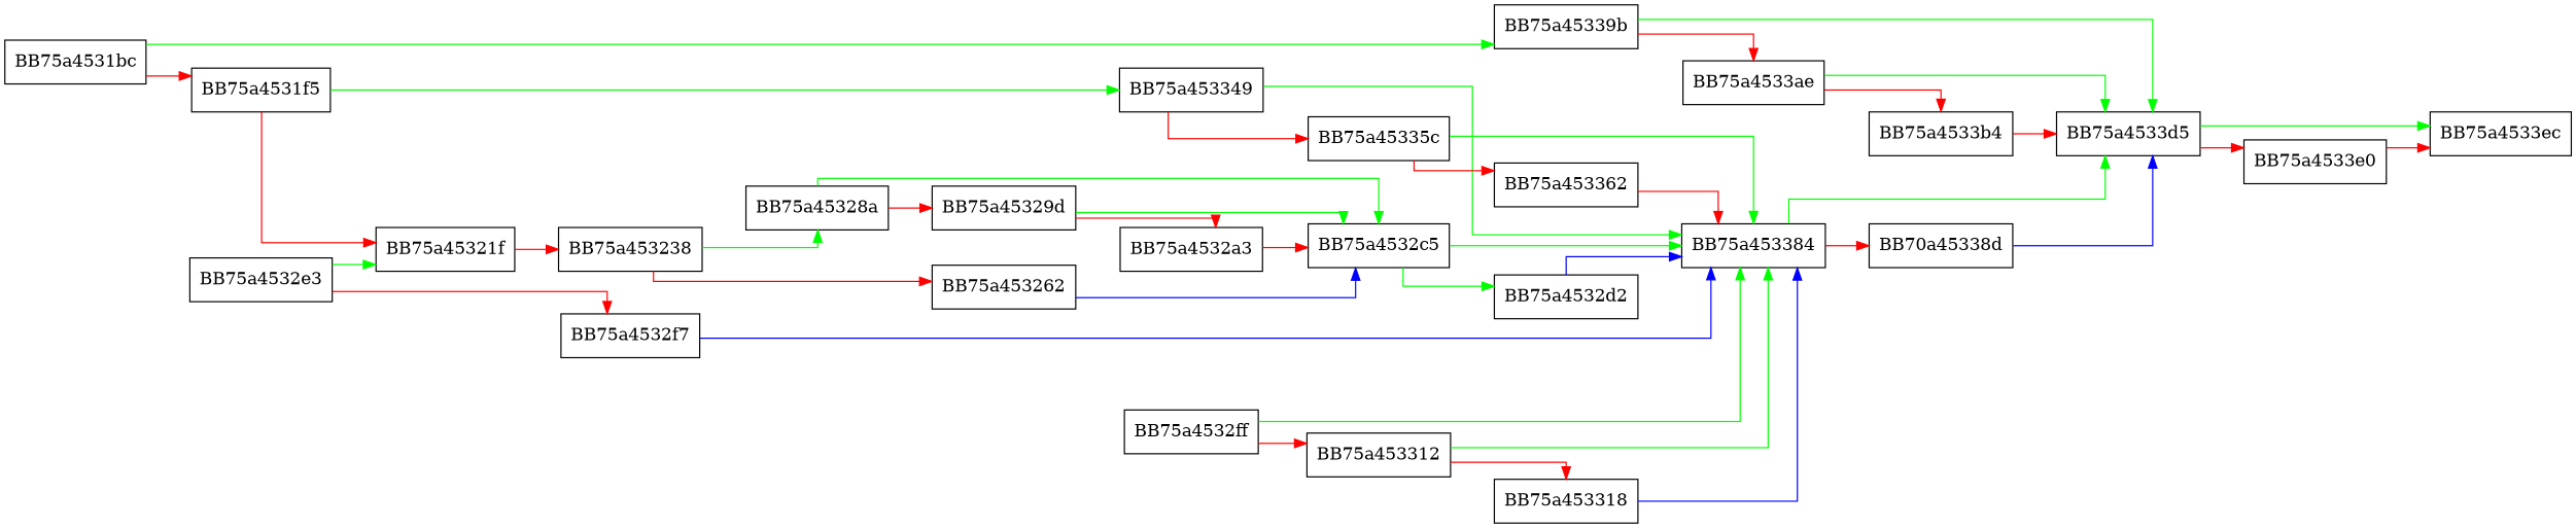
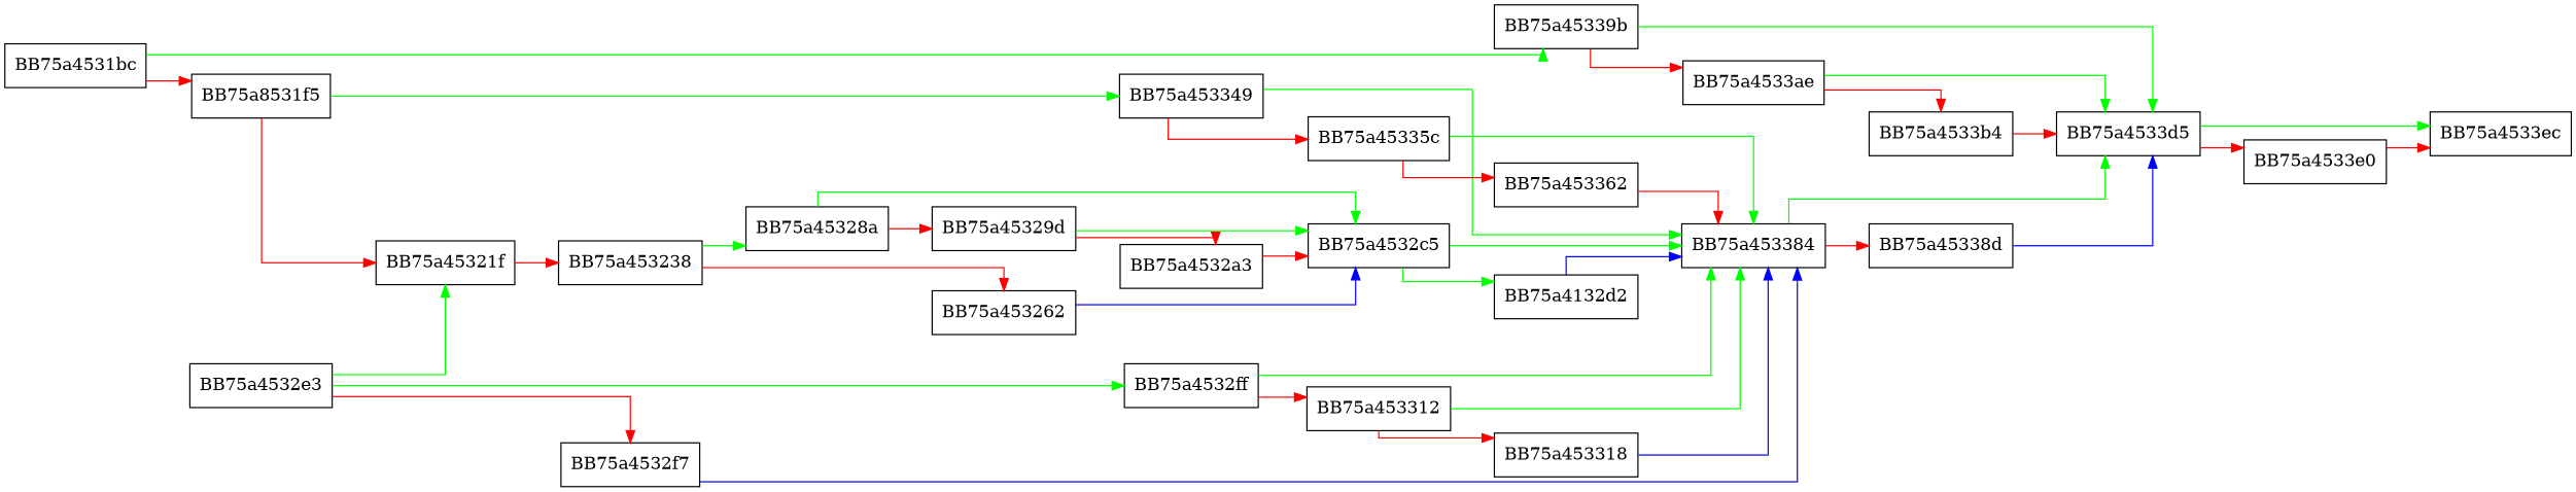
  digraph {
    rankdir=LR
    splines=ortho
    node [shape=box]
    edge [color=red]
    BB75a4531bc
    BB75a45339b
-   BB75a4531f5
+   BB75a4531f5 [label=BB75a8531f5]
    BB75a4533d5
    BB75a4533ae
    BB75a453349
    BB75a45321f
    BB75a4533ec
    BB75a4533e0
    BB75a4533b4
    BB75a453384
    BB75a45335c
    BB75a453238
-   BB75a45338d [label=BB70a45338d]
+   BB75a45338d
    BB75a453362
    BB75a4532e3
    BB75a4532ff
    BB75a4532f7
    BB75a45328a
    BB75a453262
    BB75a453312
    BB75a4532c5
    BB75a45329d
-   BB75a4532d2
+   BB75a4532d2 [label=BB75a4132d2]
    BB75a4532a3
    BB75a453318
    BB75a4531bc -> BB75a45339b [color=green]
    BB75a4531bc -> BB75a4531f5
    BB75a45339b -> BB75a4533d5 [color=green]
    BB75a45339b -> BB75a4533ae
    BB75a4531f5 -> BB75a453349 [color=green]
    BB75a4531f5 -> BB75a45321f
    BB75a4533d5 -> BB75a4533ec [color=green]
    BB75a4533d5 -> BB75a4533e0
    BB75a4533ae -> BB75a4533d5 [color=green]
    BB75a4533ae -> BB75a4533b4
    BB75a453349 -> BB75a453384 [color=green]
    BB75a453349 -> BB75a45335c
    BB75a45321f -> BB75a453238
    BB75a4533e0 -> BB75a4533ec
    BB75a4533b4 -> BB75a4533d5
    BB75a453384 -> BB75a4533d5 [color=green]
    BB75a453384 -> BB75a45338d
    BB75a45335c -> BB75a453384 [color=green]
    BB75a45335c -> BB75a453362
    BB75a453238 -> BB75a45328a [color=green]
    BB75a453238 -> BB75a453262
    BB75a45338d -> BB75a4533d5 [color=blue]
    BB75a453362 -> BB75a453384
    BB75a4532e3 -> BB75a45321f [color=green]
+   BB75a4532e3 -> BB75a4532ff [color=green]
    BB75a4532e3 -> BB75a4532f7
    BB75a4532ff -> BB75a453384 [color=green]
    BB75a4532ff -> BB75a453312
    BB75a4532f7 -> BB75a453384 [color=blue]
    BB75a45328a -> BB75a4532c5 [color=green]
    BB75a45328a -> BB75a45329d
    BB75a453262 -> BB75a4532c5 [color=blue]
    BB75a453312 -> BB75a453384 [color=green]
    BB75a453312 -> BB75a453318
    BB75a4532c5 -> BB75a453384 [color=green]
    BB75a4532c5 -> BB75a4532d2 [color=green]
    BB75a45329d -> BB75a4532c5 [color=green]
    BB75a45329d -> BB75a4532a3
    BB75a4532d2 -> BB75a453384 [color=blue]
    BB75a4532a3 -> BB75a4532c5
    BB75a453318 -> BB75a453384 [color=blue]
  }
